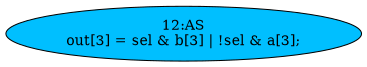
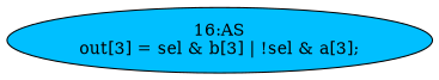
  strict digraph {
-   n1 [ast="<pyverilog.vparser.ast.Assign object at 0x7fc789b2f050>" def_var="['out']" fillcolor=deepskyblue label="12:AS\nout[3] = sel & b[3] | !sel & a[3];" statements="[]" style=filled typ=Assign use_var="['sel', 'b', 'sel', 'a']"]
+   n1 [ast="<pyverilog.vparser.ast.Assign object at 0x7fc789b2f050>" def_var="['out']" fillcolor=deepskyblue label="16:AS\nout[3] = sel & b[3] | !sel & a[3];" statements="[]" style=filled typ=Assign use_var="['sel', 'b', 'sel', 'a']"]
  }
